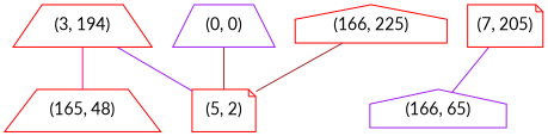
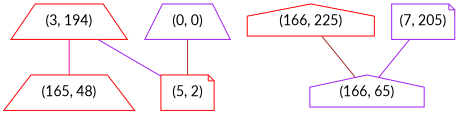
  graph {
    fontname=Lato
    node [color=red fontname=Lato shape=trapezium]
    edge [color=purple fontname=Lato weight=1]
    "(3, 194)"
    "(165, 48)"
    "(5, 2)" [shape=note]
    "(0, 0)" [color=purple]
    "(166, 225)" [shape=house]
    "(166, 65)" [color=purple shape=house]
-   "(7, 205)" [shape=note]
+   "(7, 205)" [color=purple shape=note]
    "(3, 194)" -- "(165, 48)" [color=deeppink]
    "(3, 194)" -- "(5, 2)"
    "(0, 0)" -- "(5, 2)" [color=brown weight=4]
-   "(166, 225)" -- "(5, 2)" [color=brown]
+   "(166, 225)" -- "(166, 65)" [color=brown]
    "(7, 205)" -- "(166, 65)"
  }
